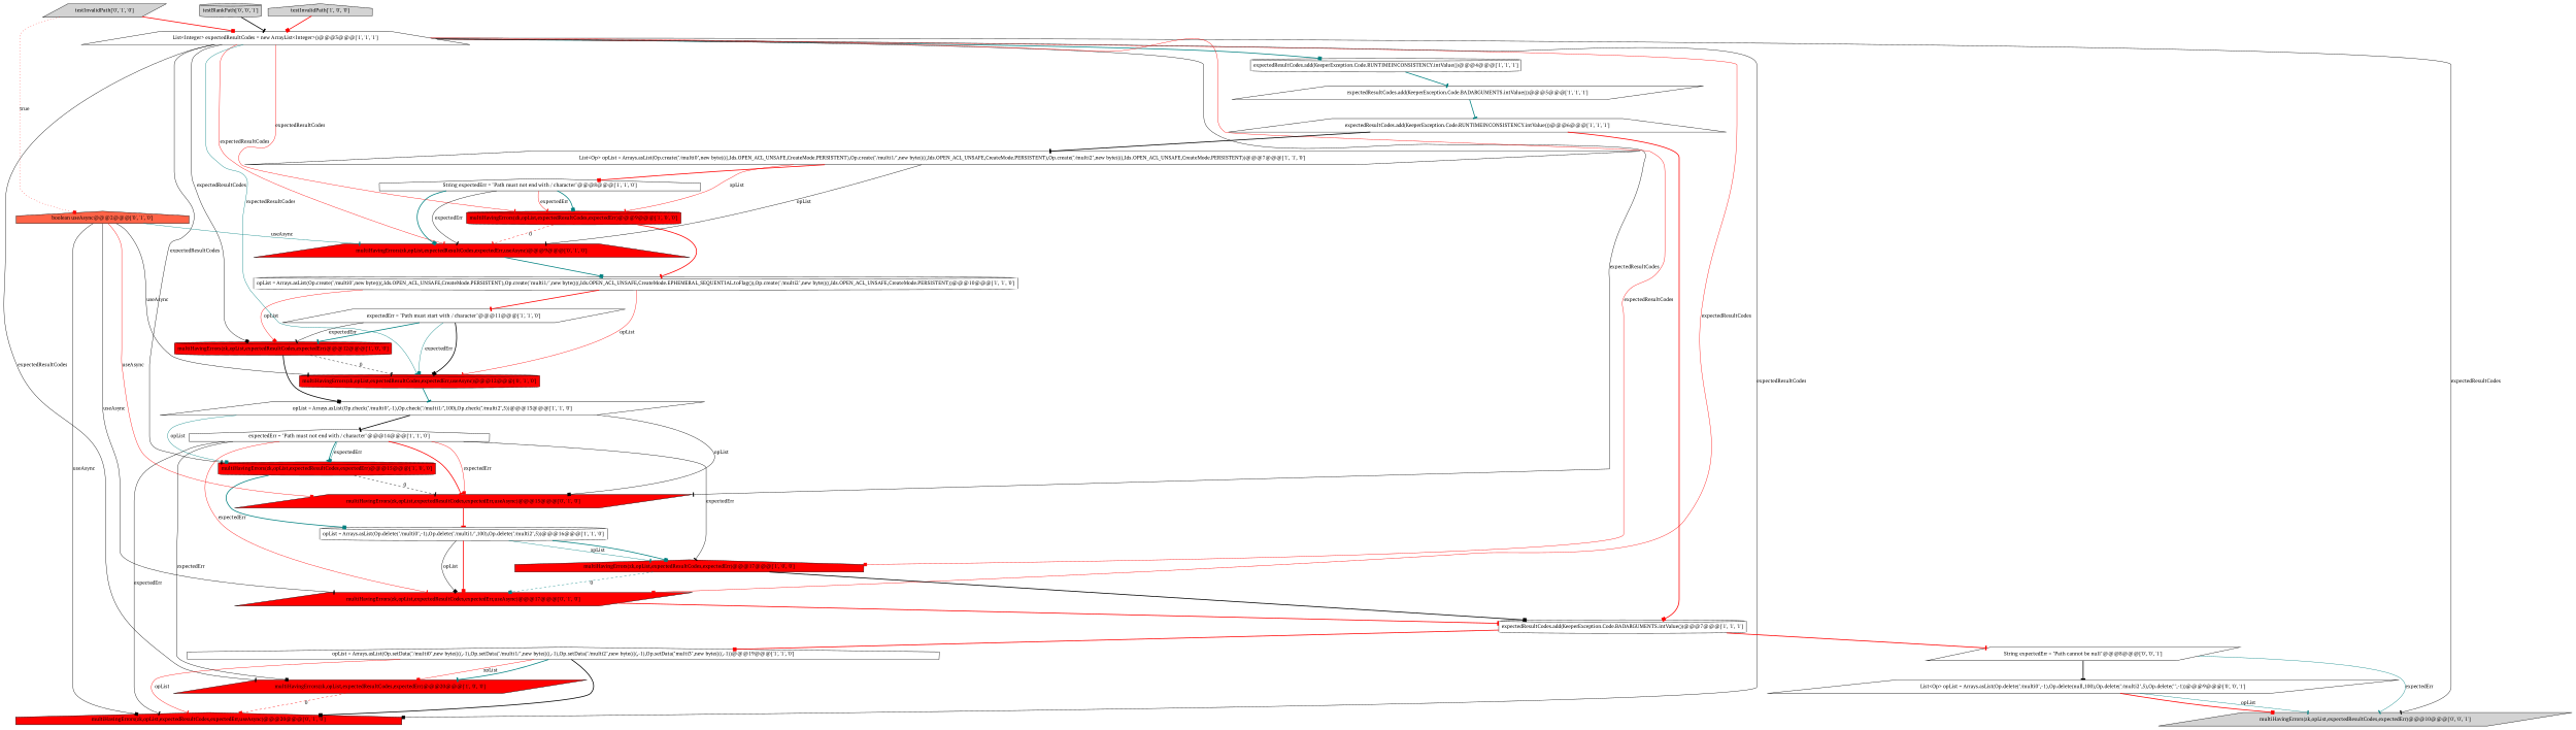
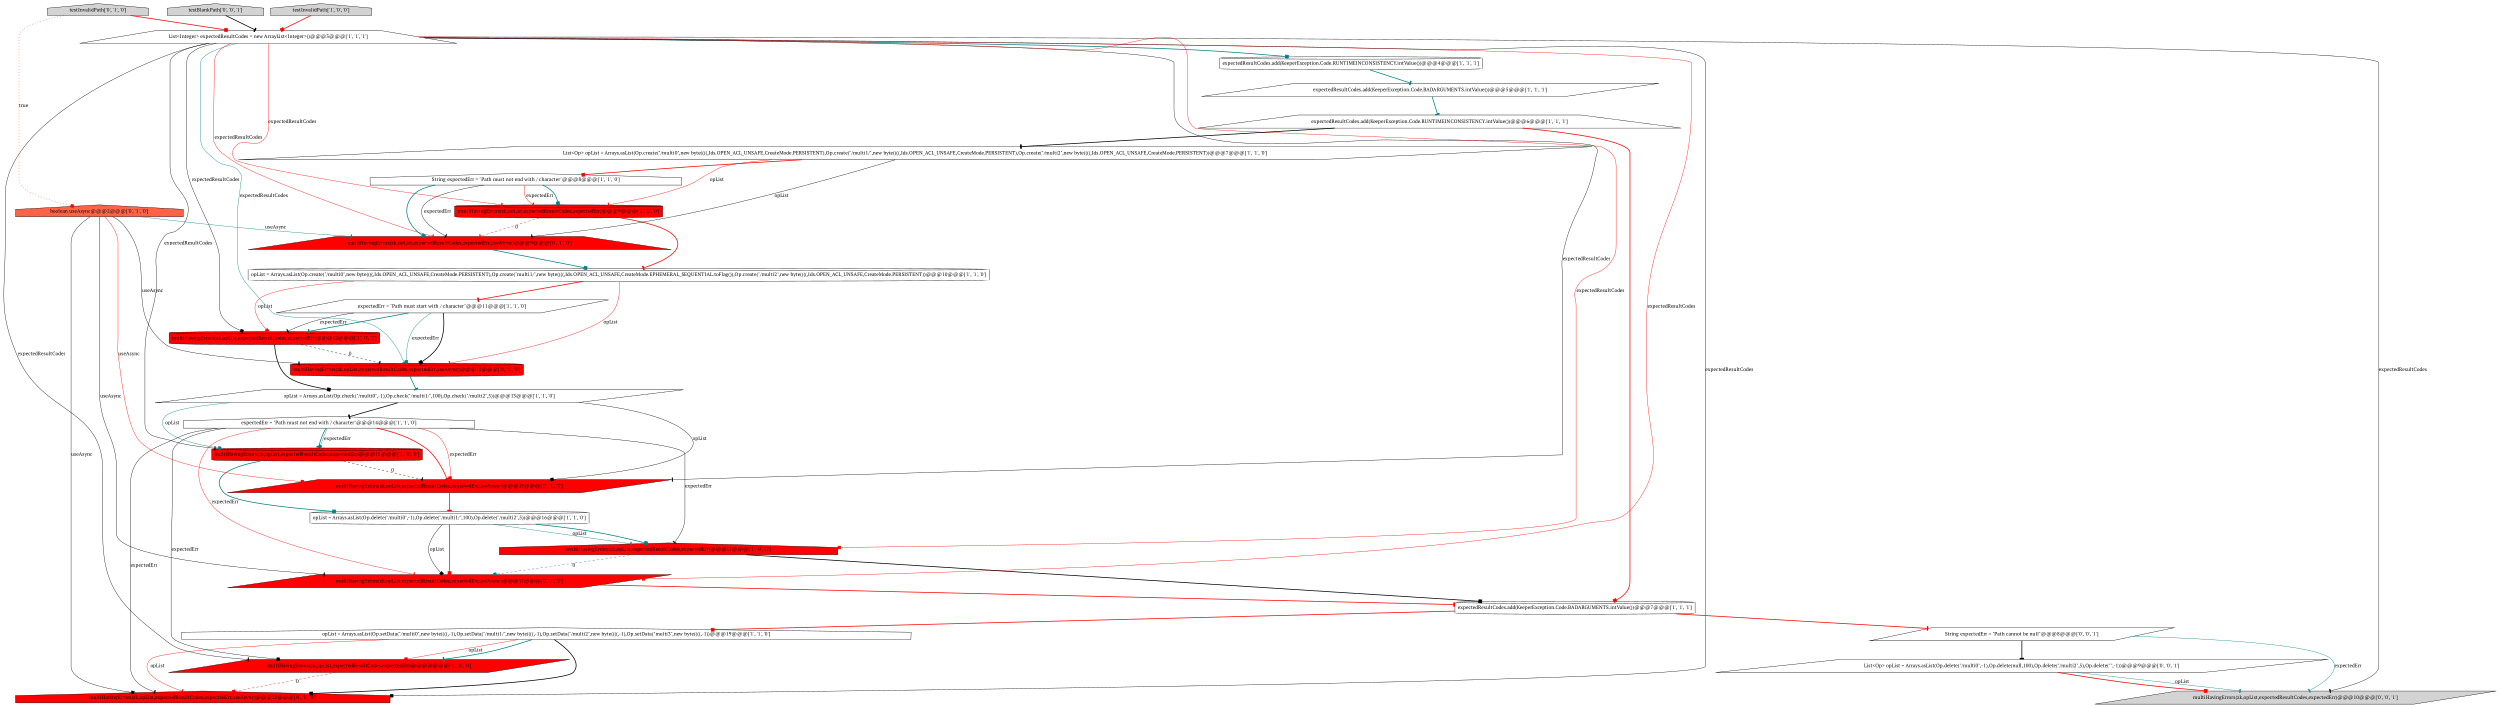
  digraph {
    fontname="PT Serif"
    node [fillcolor=white fontname="PT Serif" shape=parallelogram style=filled]
    edge [arrowhead=tee color=red fontname="PT Serif" style=solid]
    n1 [fillcolor=red label="multiHavingErrors(zk,opList,expectedResultCodes,expectedErr)@@@9@@@['1', '0', '0']" shape=cylinder]
    n2 [fillcolor=red label="multiHavingErrors(zk,opList,expectedResultCodes,expectedErr,useAsync)@@@9@@@['0', '1', '0']" shape=trapezium]
    n3 [label="opList = Arrays.asList(Op.create(\"/multi0\",new byte((((,Ids.OPEN_ACL_UNSAFE,CreateMode.PERSISTENT),Op.create(\"multi1/\",new byte((((,Ids.OPEN_ACL_UNSAFE,CreateMode.EPHEMERAL_SEQUENTIAL.toFlag()),Op.create(\"/multi2\",new byte((((,Ids.OPEN_ACL_UNSAFE,CreateMode.PERSISTENT))@@@10@@@['1', '1', '0']" shape=cylinder]
    n4 [fillcolor=red label="multiHavingErrors(zk,opList,expectedResultCodes,expectedErr)@@@12@@@['1', '0', '0']" shape=cylinder]
    n5 [fillcolor=red label="multiHavingErrors(zk,opList,expectedResultCodes,expectedErr,useAsync)@@@12@@@['0', '1', '0']" shape=cylinder]
    n6 [label="expectedErr = \"Path must start with / character\"@@@11@@@['1', '1', '0']"]
    n7 [label="List<Integer> expectedResultCodes = new ArrayList<Integer>()@@@3@@@['1', '1', '1']" shape=trapezium]
    n8 [label="expectedResultCodes.add(KeeperException.Code.RUNTIMEINCONSISTENCY.intValue())@@@4@@@['1', '1', '1']" shape=cylinder]
    n9 [fillcolor=red label="multiHavingErrors(zk,opList,expectedResultCodes,expectedErr,useAsync)@@@15@@@['0', '1', '0']"]
    n10 [fillcolor=red label="multiHavingErrors(zk,opList,expectedResultCodes,expectedErr,useAsync)@@@17@@@['0', '1', '0']"]
    n11 [fillcolor=red label="multiHavingErrors(zk,opList,expectedResultCodes,expectedErr)@@@15@@@['1', '0', '0']" shape=cylinder]
    n12 [fillcolor=lightgray label="multiHavingErrors(zk,opList,expectedResultCodes,expectedErr)@@@10@@@['0', '0', '1']"]
    n13 [fillcolor=red label="multiHavingErrors(zk,opList,expectedResultCodes,expectedErr)@@@20@@@['1', '0', '0']"]
    n14 [fillcolor=red label="multiHavingErrors(zk,opList,expectedResultCodes,expectedErr)@@@17@@@['1', '0', '0']" shape=house]
    n15 [fillcolor=red label="multiHavingErrors(zk,opList,expectedResultCodes,expectedErr,useAsync)@@@20@@@['0', '1', '0']" shape=house]
    n16 [label="expectedResultCodes.add(KeeperException.Code.BADARGUMENTS.intValue())@@@5@@@['1', '1', '1']"]
    n17 [label="opList = Arrays.asList(Op.check(\"/multi0\",-1),Op.check(\"/multi1/\",100),Op.check(\"/multi2\",5))@@@13@@@['1', '1', '0']"]
    n18 [label="opList = Arrays.asList(Op.delete(\"/multi0\",-1),Op.delete(\"/multi1/\",100),Op.delete(\"/multi2\",5))@@@16@@@['1', '1', '0']" shape=cylinder]
    n19 [label="expectedResultCodes.add(KeeperException.Code.BADARGUMENTS.intValue())@@@7@@@['1', '1', '1']" shape=cylinder]
-   n20 [fillcolor=lightgray label="testInvalidPath['0', '1', '0']"]
+   n20 [fillcolor=lightgray label="testInvalidPath['0', '1', '0']" shape=house]
    n21 [fillcolor=tomato label="boolean useAsync@@@2@@@['0', '1', '0']" shape=house]
    n22 [label="expectedResultCodes.add(KeeperException.Code.RUNTIMEINCONSISTENCY.intValue())@@@6@@@['1', '1', '1']" shape=trapezium]
    n23 [label="List<Op> opList = Arrays.asList(Op.create(\"/multi0\",new byte((((,Ids.OPEN_ACL_UNSAFE,CreateMode.PERSISTENT),Op.create(\"/multi1/\",new byte((((,Ids.OPEN_ACL_UNSAFE,CreateMode.PERSISTENT),Op.create(\"/multi2\",new byte((((,Ids.OPEN_ACL_UNSAFE,CreateMode.PERSISTENT))@@@7@@@['1', '1', '0']"]
    n24 [label="opList = Arrays.asList(Op.setData(\"/multi0\",new byte((((,-1),Op.setData(\"/multi1/\",new byte((((,-1),Op.setData(\"/multi2\",new byte((((,-1),Op.setData(\"multi3\",new byte((((,-1))@@@19@@@['1', '1', '0']" shape=house]
    n25 [label="String expectedErr = \"Path cannot be null\"@@@8@@@['0', '0', '1']"]
    n26 [label="String expectedErr = \"Path must not end with / character\"@@@8@@@['1', '1', '0']" shape=house]
    n27 [label="expectedErr = \"Path must not end with / character\"@@@14@@@['1', '1', '0']" shape=house]
-   n28 [fillcolor=lightgray label="testBlankPath['0', '0', '1']" shape=cylinder]
+   n28 [fillcolor=lightgray label="testBlankPath['0', '0', '1']" shape=house]
    n29 [label="List<Op> opList = Arrays.asList(Op.delete(\"/multi0\",-1),Op.delete(null,100),Op.delete(\"/multi2\",5),Op.delete(\"\",-1))@@@9@@@['0', '0', '1']"]
    n30 [fillcolor=lightgray label="testInvalidPath['1', '0', '0']" shape=house]
    n1 -> n2 [label=0 style=dashed]
    n1 -> n3 [style=bold]
    n2 -> n3 [arrowhead=box color=teal style=bold]
    n3 -> n4 [arrowhead=box label=opList]
    n3 -> n5 [label=opList]
    n3 -> n6 [style=bold]
    n4 -> n5 [color=black label=0 style=dashed]
    n4 -> n17 [arrowhead=box color=black style=bold]
    n5 -> n17 [color=teal style=bold]
    n6 -> n4 [color=teal style=bold]
    n6 -> n4 [color=black label=expectedErr]
    n6 -> n5 [arrowhead=box color=teal label=expectedErr]
    n6 -> n5 [arrowhead=box color=black style=bold]
    n7 -> n1 [label=expectedResultCodes]
    n7 -> n2 [label=expectedResultCodes]
    n7 -> n4 [arrowhead=box color=black label=expectedResultCodes]
    n7 -> n5 [color=teal label=expectedResultCodes]
    n7 -> n8 [arrowhead=box color=teal style=bold]
    n7 -> n9 [color=black label=expectedResultCodes]
    n7 -> n10 [arrowhead=box label=expectedResultCodes]
    n7 -> n11 [color=black label=expectedResultCodes]
    n7 -> n12 [color=black label=expectedResultCodes]
    n7 -> n13 [color=black label=expectedResultCodes]
    n7 -> n14 [arrowhead=box label=expectedResultCodes]
    n7 -> n15 [arrowhead=box color=black label=expectedResultCodes]
    n8 -> n16 [color=teal style=bold]
    n9 -> n18 [style=bold]
    n10 -> n19 [style=bold]
    n11 -> n9 [color=black label=0 style=dashed]
    n11 -> n18 [arrowhead=box color=teal style=bold]
    n13 -> n15 [arrowhead=box label=0 style=dashed]
    n14 -> n10 [arrowhead=box color=teal label=0 style=dashed]
    n14 -> n19 [arrowhead=box color=black style=bold]
    n16 -> n22 [color=teal style=bold]
    n17 -> n9 [arrowhead=box color=black label=opList]
    n17 -> n11 [arrowhead=box color=teal label=opList]
    n17 -> n27 [color=black style=bold]
    n18 -> n10 [arrowhead=box color=black label=opList]
    n18 -> n10 [arrowhead=box style=bold]
    n18 -> n14 [color=teal label=opList]
    n18 -> n14 [arrowhead=box color=teal style=bold]
    n19 -> n24 [arrowhead=box style=bold]
    n19 -> n25 [style=bold]
    n20 -> n7 [arrowhead=box style=bold]
    n20 -> n21 [arrowhead=box label=true style=dotted]
    n21 -> n2 [color=teal label=useAsync]
    n21 -> n5 [color=black label=useAsync]
    n21 -> n9 [arrowhead=box label=useAsync]
    n21 -> n10 [color=black label=useAsync]
    n21 -> n15 [arrowhead=box color=black label=useAsync]
    n22 -> n19 [arrowhead=box style=bold]
    n22 -> n23 [color=black style=bold]
    n23 -> n1 [label=opList]
    n23 -> n2 [color=black label=opList]
    n23 -> n26 [arrowhead=box style=bold]
    n24 -> n13 [arrowhead=box label=opList]
    n24 -> n13 [color=teal style=bold]
    n24 -> n15 [arrowhead=box color=black style=bold]
    n24 -> n15 [label=opList]
    n25 -> n12 [color=teal label=expectedErr]
    n25 -> n29 [color=black style=bold]
    n26 -> n1 [label=expectedErr]
    n26 -> n1 [arrowhead=box color=teal style=bold]
    n26 -> n2 [arrowhead=box color=teal style=bold]
    n26 -> n2 [color=black label=expectedErr]
    n27 -> n9 [arrowhead=box label=expectedErr]
    n27 -> n9 [style=bold]
    n27 -> n10 [label=expectedErr]
    n27 -> n11 [arrowhead=box color=teal label=expectedErr]
    n27 -> n11 [color=teal style=bold]
    n27 -> n13 [arrowhead=box color=black label=expectedErr]
    n27 -> n14 [color=black label=expectedErr]
    n27 -> n15 [color=black label=expectedErr]
    n28 -> n7 [color=black style=bold]
    n29 -> n12 [color=teal label=opList]
    n29 -> n12 [arrowhead=box style=bold]
    n30 -> n7 [arrowhead=box style=bold]
  }
